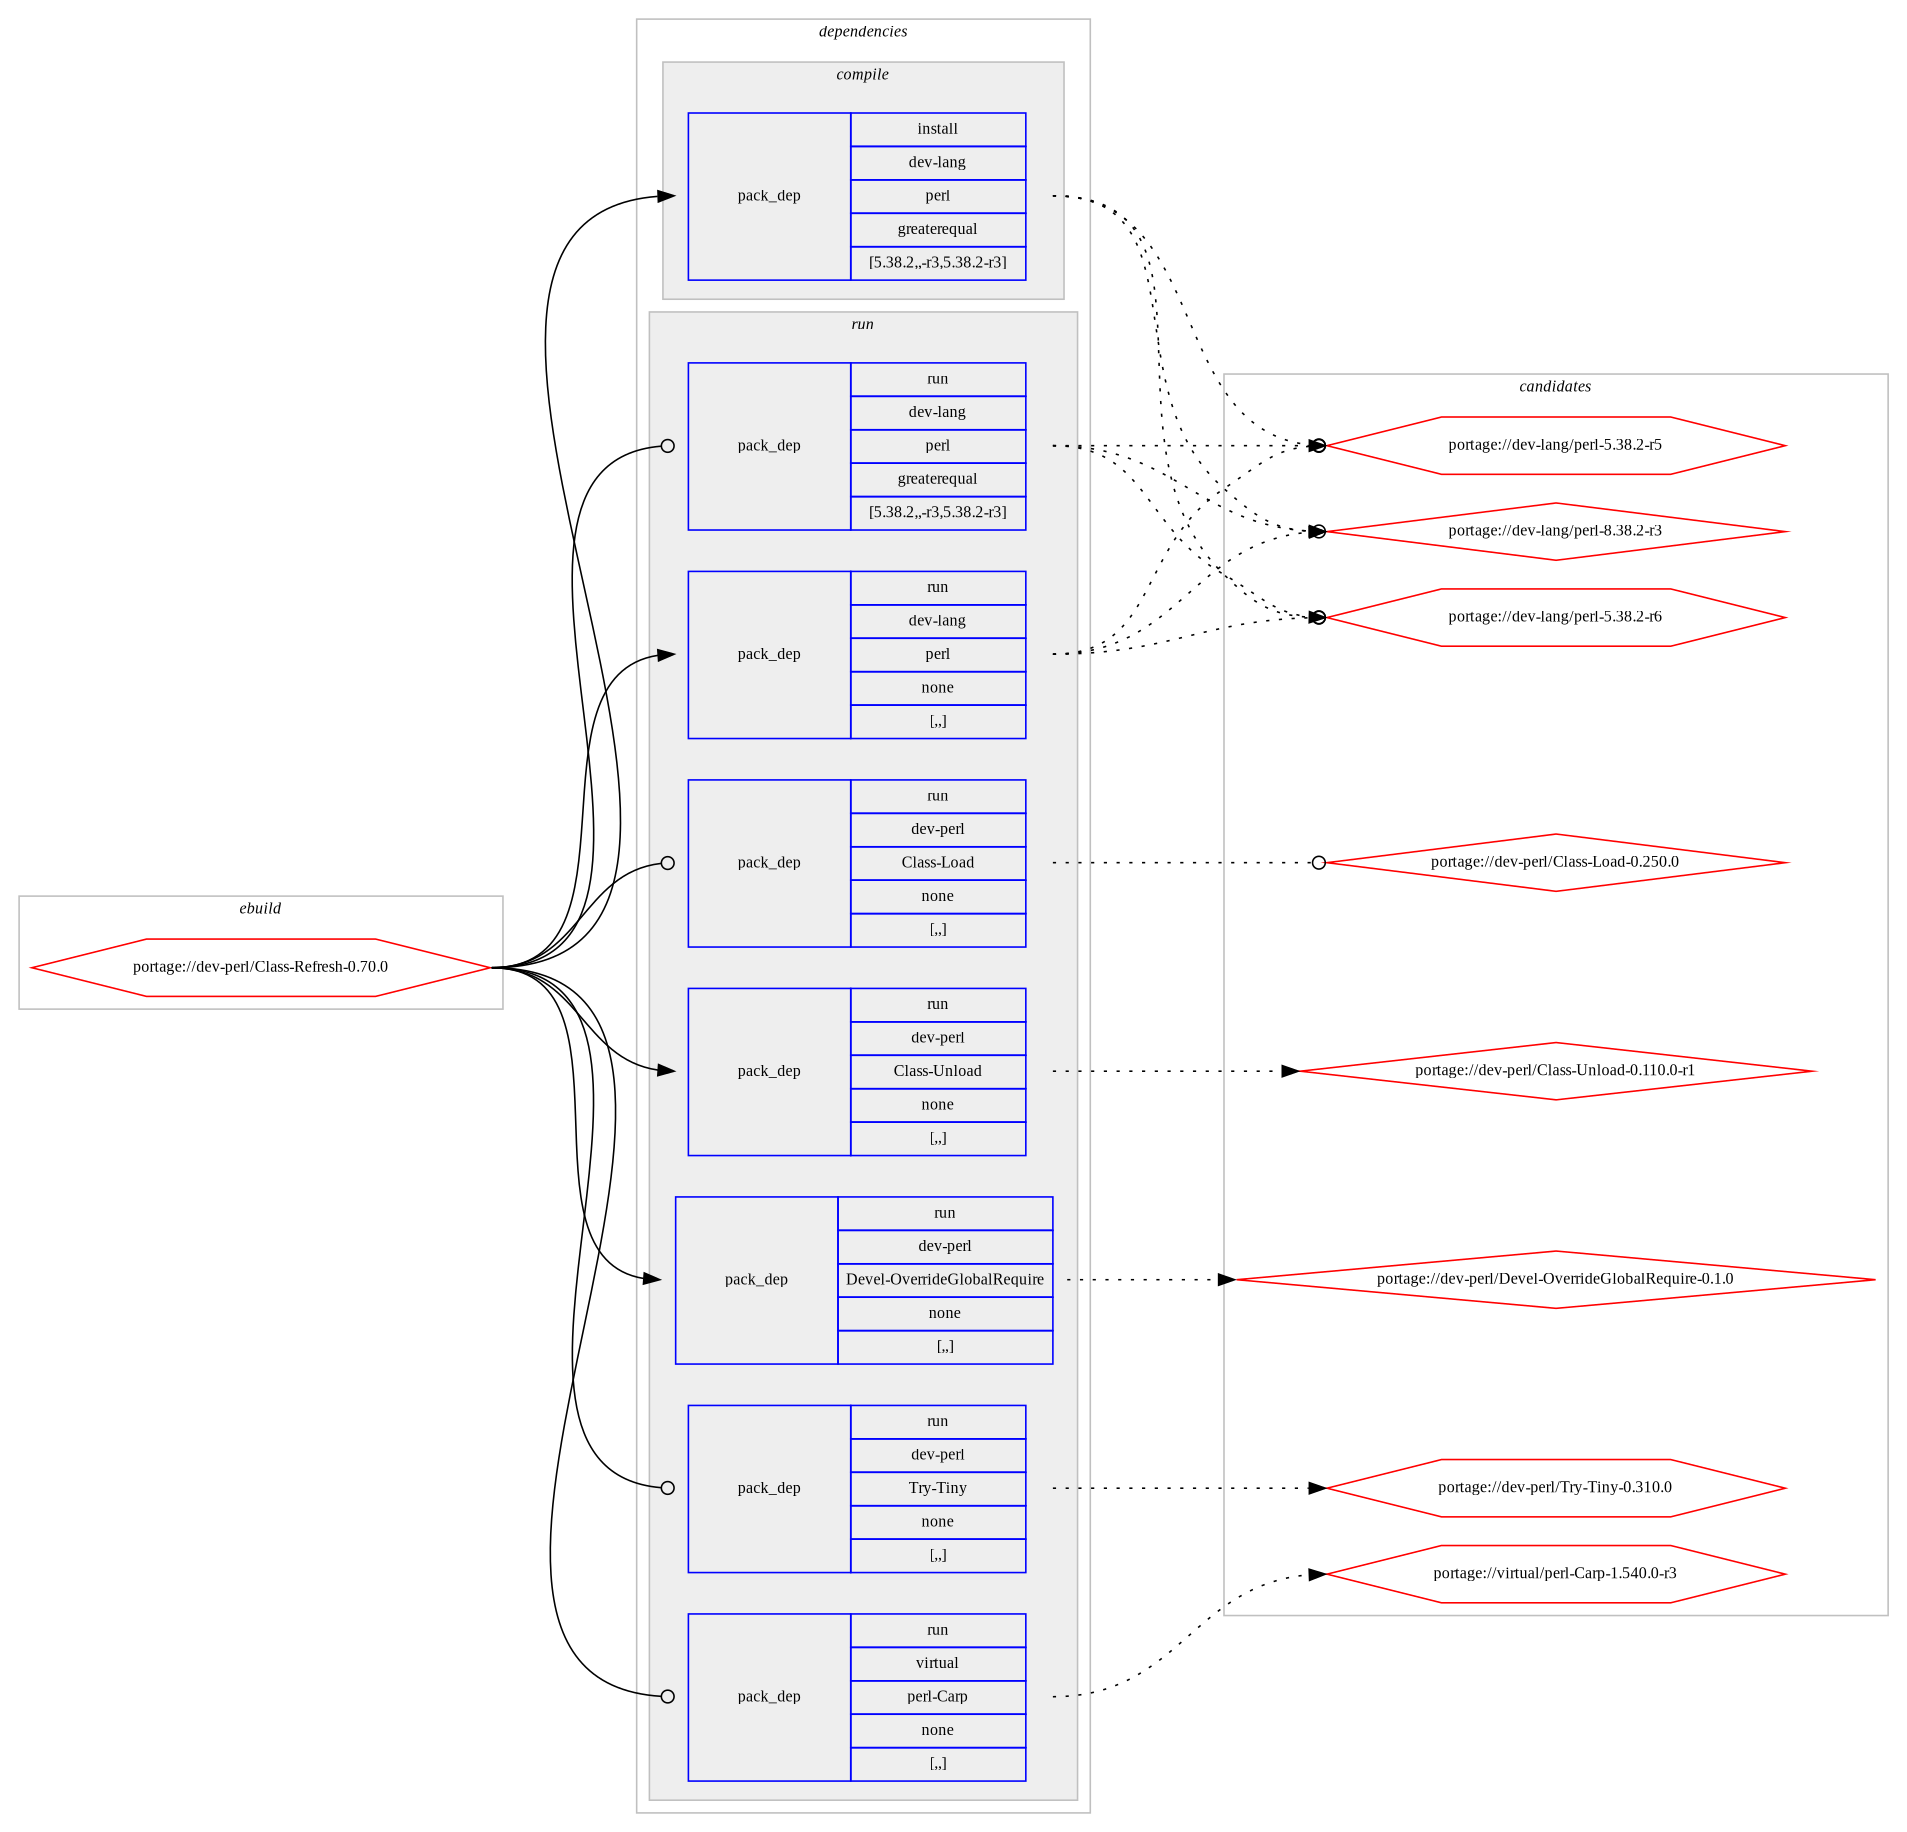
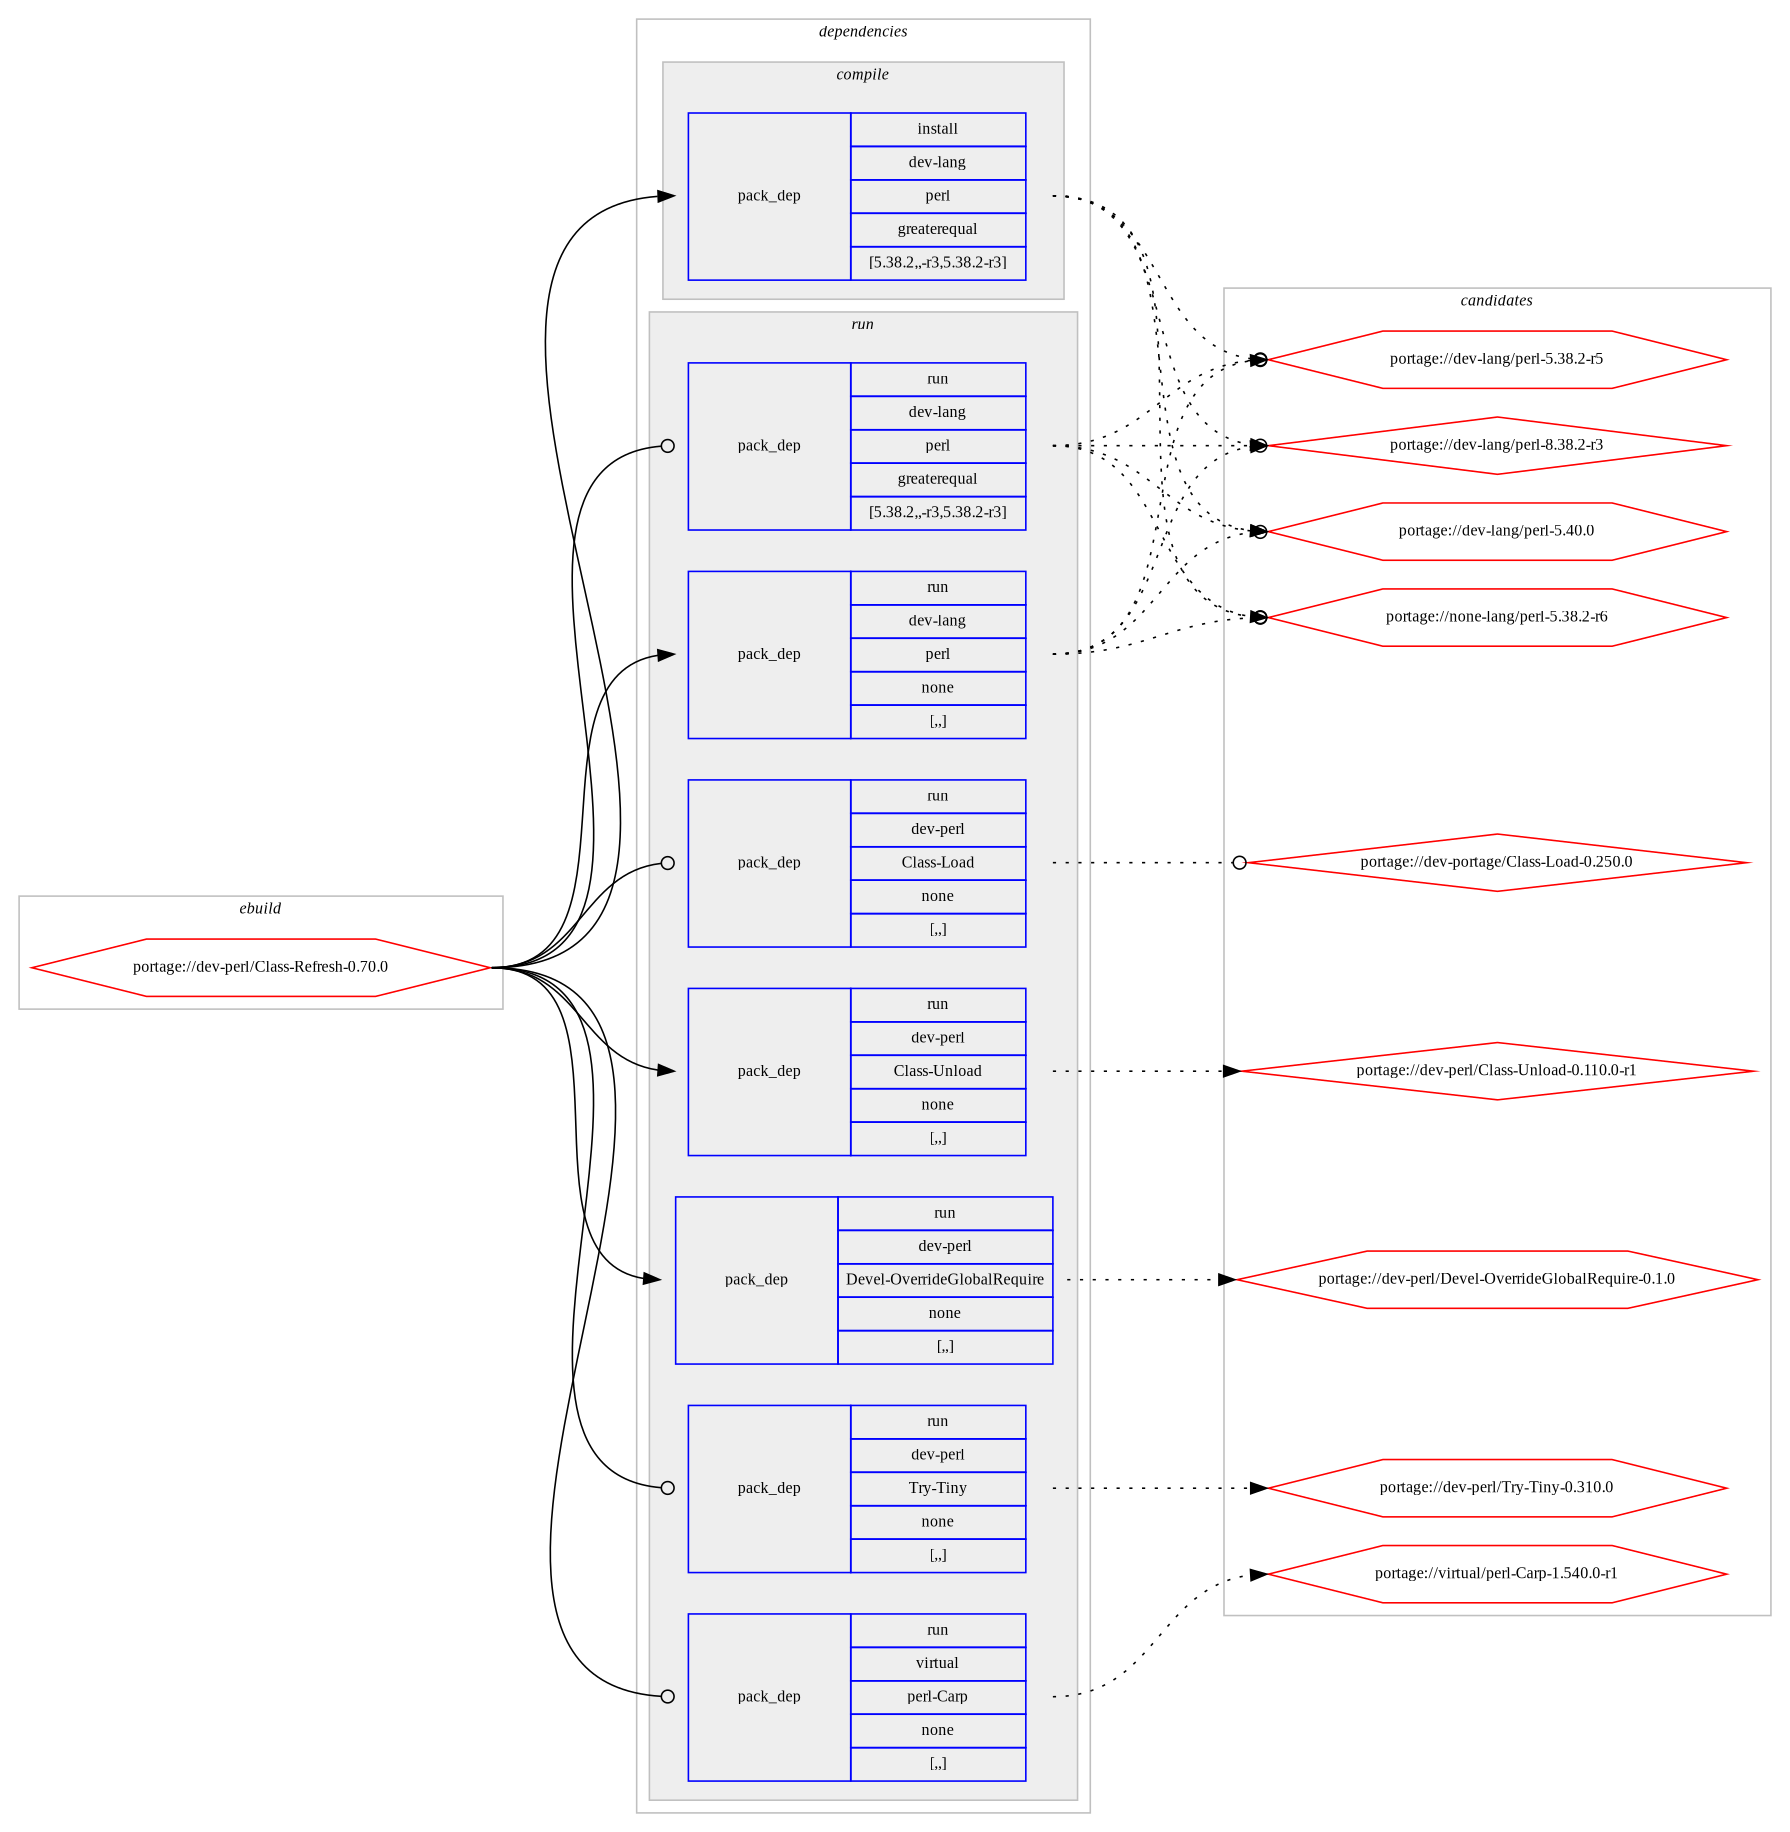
  digraph {
    compound=true
    concentrate=true
    fontname="Liberation Serif"
    fontsize=10
    newrank=true
    rankdir=LR
    ranksep=1.5
    node [color=red fontname="Liberation Serif" fontsize=10 shape=none]
    edge [arrowhead=normal fontname="Liberation Serif" headport=w style=dotted tailport=e weight=100]
    n1 [label="portage://dev-perl/Class-Refresh-0.70.0" shape=hexagon width=4]
    n2 [color=blue label=<<TABLE BORDER="0" CELLBORDER="1" CELLSPACING="0" CELLPADDING="4" WIDTH="220"><TR><TD ROWSPAN="6" CELLPADDING="30">pack_dep</TD></TR><TR><TD WIDTH="110">install</TD></TR><TR><TD>dev-lang</TD></TR><TR><TD>perl</TD></TR><TR><TD>greaterequal</TD></TR><TR><TD>[5.38.2,,-r3,5.38.2-r3]</TD></TR></TABLE>>]
    n3 [color=blue label=<<TABLE BORDER="0" CELLBORDER="1" CELLSPACING="0" CELLPADDING="4" WIDTH="220"><TR><TD ROWSPAN="6" CELLPADDING="30">pack_dep</TD></TR><TR><TD WIDTH="110">run</TD></TR><TR><TD>dev-lang</TD></TR><TR><TD>perl</TD></TR><TR><TD>greaterequal</TD></TR><TR><TD>[5.38.2,,-r3,5.38.2-r3]</TD></TR></TABLE>>]
    n4 [color=blue label=<<TABLE BORDER="0" CELLBORDER="1" CELLSPACING="0" CELLPADDING="4" WIDTH="220"><TR><TD ROWSPAN="6" CELLPADDING="30">pack_dep</TD></TR><TR><TD WIDTH="110">run</TD></TR><TR><TD>dev-lang</TD></TR><TR><TD>perl</TD></TR><TR><TD>none</TD></TR><TR><TD>[,,]</TD></TR></TABLE>>]
    n5 [color=blue label=<<TABLE BORDER="0" CELLBORDER="1" CELLSPACING="0" CELLPADDING="4" WIDTH="220"><TR><TD ROWSPAN="6" CELLPADDING="30">pack_dep</TD></TR><TR><TD WIDTH="110">run</TD></TR><TR><TD>dev-perl</TD></TR><TR><TD>Class-Load</TD></TR><TR><TD>none</TD></TR><TR><TD>[,,]</TD></TR></TABLE>>]
    n6 [color=blue label=<<TABLE BORDER="0" CELLBORDER="1" CELLSPACING="0" CELLPADDING="4" WIDTH="220"><TR><TD ROWSPAN="6" CELLPADDING="30">pack_dep</TD></TR><TR><TD WIDTH="110">run</TD></TR><TR><TD>dev-perl</TD></TR><TR><TD>Class-Unload</TD></TR><TR><TD>none</TD></TR><TR><TD>[,,]</TD></TR></TABLE>>]
    n7 [color=blue label=<<TABLE BORDER="0" CELLBORDER="1" CELLSPACING="0" CELLPADDING="4" WIDTH="220"><TR><TD ROWSPAN="6" CELLPADDING="30">pack_dep</TD></TR><TR><TD WIDTH="110">run</TD></TR><TR><TD>dev-perl</TD></TR><TR><TD>Devel-OverrideGlobalRequire</TD></TR><TR><TD>none</TD></TR><TR><TD>[,,]</TD></TR></TABLE>>]
    n8 [color=blue label=<<TABLE BORDER="0" CELLBORDER="1" CELLSPACING="0" CELLPADDING="4" WIDTH="220"><TR><TD ROWSPAN="6" CELLPADDING="30">pack_dep</TD></TR><TR><TD WIDTH="110">run</TD></TR><TR><TD>dev-perl</TD></TR><TR><TD>Try-Tiny</TD></TR><TR><TD>none</TD></TR><TR><TD>[,,]</TD></TR></TABLE>>]
    n9 [color=blue label=<<TABLE BORDER="0" CELLBORDER="1" CELLSPACING="0" CELLPADDING="4" WIDTH="220"><TR><TD ROWSPAN="6" CELLPADDING="30">pack_dep</TD></TR><TR><TD WIDTH="110">run</TD></TR><TR><TD>virtual</TD></TR><TR><TD>perl-Carp</TD></TR><TR><TD>none</TD></TR><TR><TD>[,,]</TD></TR></TABLE>>]
-   n11 [label="portage://dev-lang/perl-5.38.2-r6" shape=hexagon width=4]
+   n10 [label="portage://dev-lang/perl-5.40.0" shape=hexagon width=4]
+   n11 [label="portage://none-lang/perl-5.38.2-r6" shape=hexagon width=4]
    n12 [label="portage://dev-lang/perl-5.38.2-r5" shape=hexagon width=4]
    n13 [label="portage://dev-lang/perl-8.38.2-r3" shape=diamond width=4]
-   n14 [label="portage://dev-perl/Class-Load-0.250.0" shape=diamond width=4]
+   n14 [label="portage://dev-portage/Class-Load-0.250.0" shape=diamond width=4]
    n15 [label="portage://dev-perl/Class-Unload-0.110.0-r1" shape=diamond width=4]
-   n16 [label="portage://dev-perl/Devel-OverrideGlobalRequire-0.1.0" shape=diamond width=4]
+   n16 [label="portage://dev-perl/Devel-OverrideGlobalRequire-0.1.0" shape=hexagon width=4]
    n17 [label="portage://dev-perl/Try-Tiny-0.310.0" shape=hexagon width=4]
-   n18 [label="portage://virtual/perl-Carp-1.540.0-r3" shape=hexagon width=4]
+   n18 [label="portage://virtual/perl-Carp-1.540.0-r1" shape=hexagon width=4]
    subgraph cluster_1 {
      color=gray
      label=<<i>ebuild</i>>
      n1
    }
    subgraph cluster_2 {
      color=gray
      label=<<i>dependencies</i>>
      subgraph cluster_3 {
        color=gray
        fillcolor="#eeeeee"
        label=<<i>compile</i>>
        style=filled
        subgraph sub_4 {
          color=gray
          fillcolor="#eeeeee"
          label=<<i>compile</i>>
          style=filled
          n2
        }
      }
      subgraph cluster_5 {
        color=gray
        fillcolor="#eeeeee"
        label=<<i>compile and run</i>>
        style=filled
      }
      subgraph cluster_6 {
        color=gray
        fillcolor="#eeeeee"
        label=<<i>run</i>>
        style=filled
        subgraph sub_7 {
          color=gray
          fillcolor="#eeeeee"
          label=<<i>run</i>>
          style=filled
          n3
        }
        subgraph sub_8 {
          color=gray
          fillcolor="#eeeeee"
          label=<<i>run</i>>
          style=filled
          n4
        }
        subgraph sub_9 {
          color=gray
          fillcolor="#eeeeee"
          label=<<i>run</i>>
          style=filled
          n5
        }
        subgraph sub_10 {
          color=gray
          fillcolor="#eeeeee"
          label=<<i>run</i>>
          style=filled
          n6
        }
        subgraph sub_11 {
          color=gray
          fillcolor="#eeeeee"
          label=<<i>run</i>>
          style=filled
          n7
        }
        subgraph sub_12 {
          color=gray
          fillcolor="#eeeeee"
          label=<<i>run</i>>
          style=filled
          n8
        }
        subgraph sub_13 {
          color=gray
          fillcolor="#eeeeee"
          label=<<i>run</i>>
          style=filled
          n9
        }
      }
    }
    subgraph cluster_14 {
      color=gray
      label=<<i>candidates</i>>
      rank=same
      subgraph sub_15 {
        color=black
        label=<<i>candidates</i>>
        nodesep=1
        rank=same
+       n10
        n11
        n12
        n13
      }
      subgraph sub_16 {
        color=black
        label=<<i>candidates</i>>
        nodesep=1
        rank=same
+       n10
        n11
        n12
        n13
      }
      subgraph sub_17 {
        color=black
        label=<<i>candidates</i>>
        nodesep=1
        rank=same
+       n10
        n11
        n12
        n13
      }
      subgraph sub_18 {
        color=black
        label=<<i>candidates</i>>
        nodesep=1
        rank=same
        n14
      }
      subgraph sub_19 {
        color=black
        label=<<i>candidates</i>>
        nodesep=1
        rank=same
        n15
      }
      subgraph sub_20 {
        color=black
        label=<<i>candidates</i>>
        nodesep=1
        rank=same
        n16
      }
      subgraph sub_21 {
        color=black
        label=<<i>candidates</i>>
        nodesep=1
        rank=same
        n17
      }
      subgraph sub_22 {
        color=black
        label=<<i>candidates</i>>
        nodesep=1
        rank=same
        n18
      }
    }
    n1 -> n2 [style=solid weight=20]
    n1 -> n3 [arrowhead=odot style=solid weight=20]
    n1 -> n4 [style=solid weight=20]
    n1 -> n5 [arrowhead=odot style=solid weight=20]
    n1 -> n6 [style=solid weight=20]
    n1 -> n7 [style=solid weight=20]
    n1 -> n8 [arrowhead=odot style=solid weight=20]
    n1 -> n9 [arrowhead=odot style=solid weight=20]
+   n2 -> n10
    n2 -> n11
    n2 -> n12 [arrowhead=odot]
    n2 -> n13
+   n3 -> n10
    n3 -> n11 [arrowhead=odot]
    n3 -> n12
    n3 -> n13 [arrowhead=odot]
+   n4 -> n10 [arrowhead=odot]
    n4 -> n11 [arrowhead=odot]
    n4 -> n12 [arrowhead=odot]
    n4 -> n13
    n5 -> n14 [arrowhead=odot]
    n6 -> n15
    n7 -> n16
    n8 -> n17
    n9 -> n18
  }
